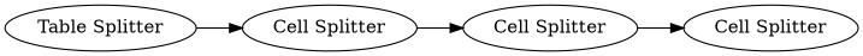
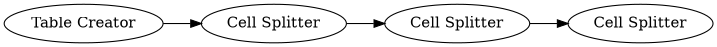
  digraph {
    rankdir=LR
-   n1 [label="Table Splitter"]
+   n1 [label="Table Creator"]
    n2 [label="Cell Splitter"]
    n3 [label="Cell Splitter"]
    n4 [label="Cell Splitter"]
    n1 -> n2
    n2 -> n3
    n3 -> n4
  }
